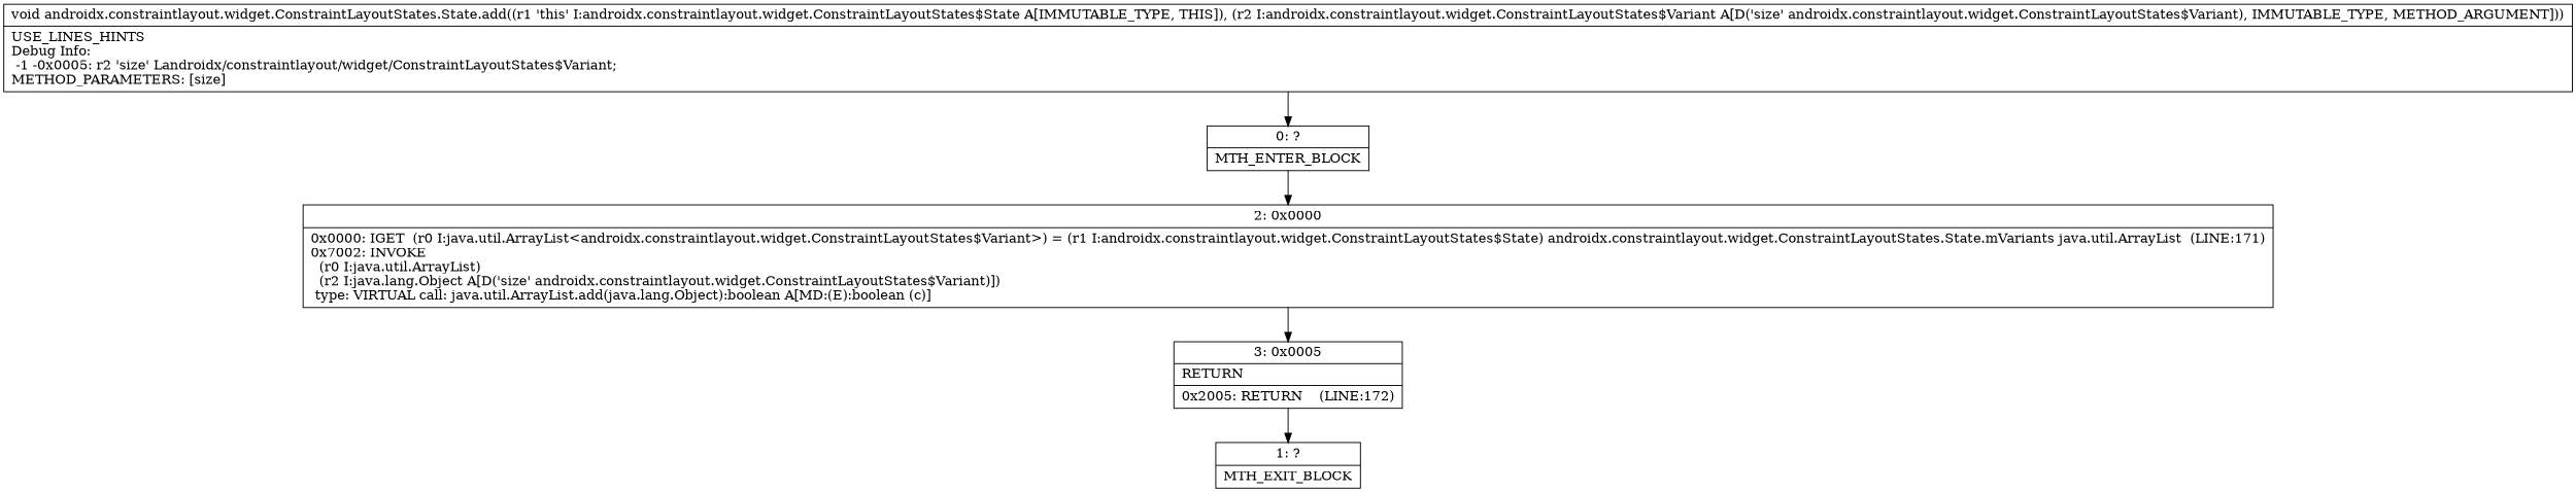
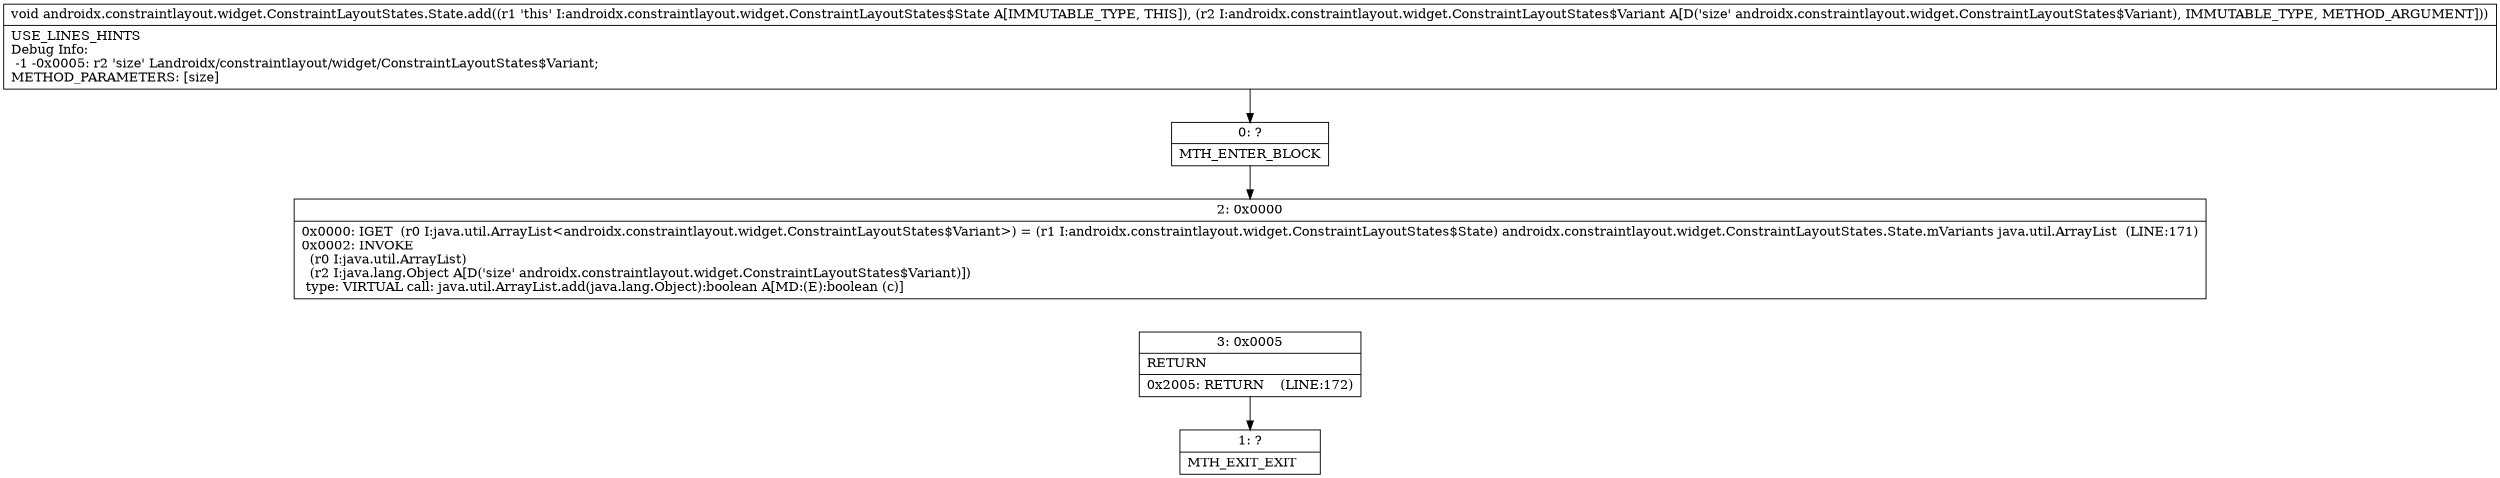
  digraph {
    node [shape=record]
    n1 [label="{0\:\ ?|MTH_ENTER_BLOCK\l}"]
-   n2 [label="{2\:\ 0x0000|0x0000: IGET  (r0 I:java.util.ArrayList\<androidx.constraintlayout.widget.ConstraintLayoutStates$Variant\>) = (r1 I:androidx.constraintlayout.widget.ConstraintLayoutStates$State) androidx.constraintlayout.widget.ConstraintLayoutStates.State.mVariants java.util.ArrayList  (LINE:171)\l0x7002: INVOKE  \l  (r0 I:java.util.ArrayList)\l  (r2 I:java.lang.Object A[D('size' androidx.constraintlayout.widget.ConstraintLayoutStates$Variant)])\l type: VIRTUAL call: java.util.ArrayList.add(java.lang.Object):boolean A[MD:(E):boolean (c)]\l}"]
+   n2 [label="{2\:\ 0x0000|0x0000: IGET  (r0 I:java.util.ArrayList\<androidx.constraintlayout.widget.ConstraintLayoutStates$Variant\>) = (r1 I:androidx.constraintlayout.widget.ConstraintLayoutStates$State) androidx.constraintlayout.widget.ConstraintLayoutStates.State.mVariants java.util.ArrayList  (LINE:171)\l0x0002: INVOKE  \l  (r0 I:java.util.ArrayList)\l  (r2 I:java.lang.Object A[D('size' androidx.constraintlayout.widget.ConstraintLayoutStates$Variant)])\l type: VIRTUAL call: java.util.ArrayList.add(java.lang.Object):boolean A[MD:(E):boolean (c)]\l}"]
    n3 [label="{3\:\ 0x0005|RETURN\l|0x2005: RETURN    (LINE:172)\l}"]
-   n4 [label="{1\:\ ?|MTH_EXIT_BLOCK\l}"]
+   n4 [label="{1\:\ ?|MTH_EXIT_EXIT\l}"]
    n5 [label="{void androidx.constraintlayout.widget.ConstraintLayoutStates.State.add((r1 'this' I:androidx.constraintlayout.widget.ConstraintLayoutStates$State A[IMMUTABLE_TYPE, THIS]), (r2 I:androidx.constraintlayout.widget.ConstraintLayoutStates$Variant A[D('size' androidx.constraintlayout.widget.ConstraintLayoutStates$Variant), IMMUTABLE_TYPE, METHOD_ARGUMENT]))  | USE_LINES_HINTS\lDebug Info:\l  \-1 \-0x0005: r2 'size' Landroidx\/constraintlayout\/widget\/ConstraintLayoutStates$Variant;\lMETHOD_PARAMETERS: [size]\l}"]
    n1 -> n2
-   n2 -> n3
    n3 -> n4
    n5 -> n1
  }
